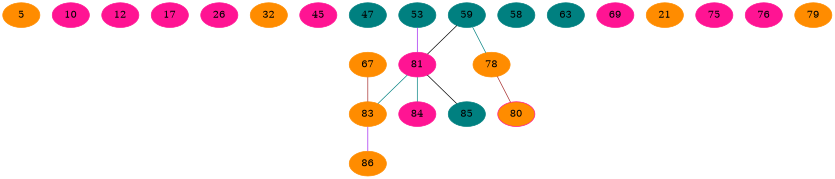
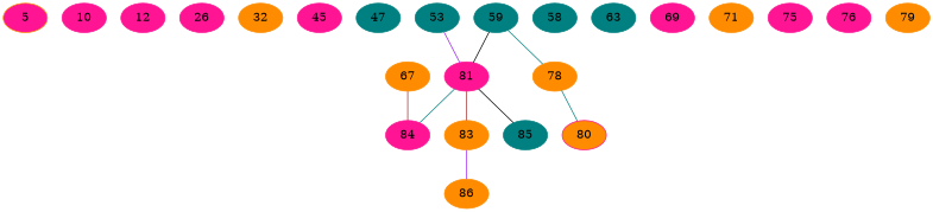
  graph {
    fontname="DejaVu Serif"
    node [color=deeppink fontname="DejaVu Serif" style=filled]
    edge [color=teal fontname="DejaVu Serif"]
-   5 [color=darkorange]
+   5 [color=darkorange fillcolor=deeppink]
    10
    12
-   17
    26
    32 [color=darkorange]
    45
    47 [color=teal]
    81 [super="+43+77+70+62"]
    83 [color=darkorange super="+82+56+57+74"]
    84 [super="+1"]
    85 [color=teal]
    53 [color=teal]
    58 [color=teal]
    59 [color=teal super="+50"]
    78 [color=darkorange super="+73+66"]
    80 [fillcolor=darkorange super="+72+44"]
    63 [color=teal]
    86 [color=darkorange super="+21"]
    67 [color=darkorange]
    69
-   71 [color=darkorange super="+13" label=21]
+   71 [color=darkorange super="+13"]
    75
    76 [super="+55+64"]
    79 [color=darkorange]
-   81 -- 83 [weight=8]
+   81 -- 83 [color=brown weight=8]
    81 -- 84 [weight=7]
    81 -- 85 [color=black]
    83 -- 86 [color=purple]
    53 -- 81 [color=purple]
    59 -- 81 [color=black weight=3]
    59 -- 78 [weight=2]
-   78 -- 80 [color=brown weight=2]
-   67 -- 83 [color=brown]
+   78 -- 80 [weight=2]
+   67 -- 84 [color=brown]
  }
